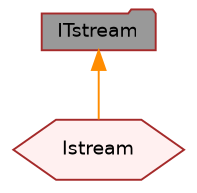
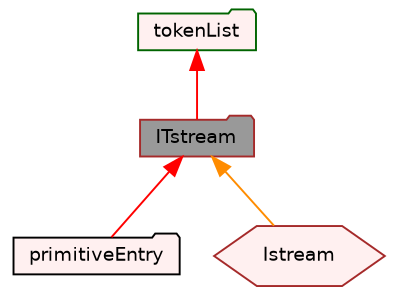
  digraph {
    node [color=brown fillcolor="#FFF0F0" fontname=Helvetica fontsize=10 shape=folder style=filled]
    edge [color=red dir=back fontname=Helvetica fontsize=10 labelfontname=Helvetica labelfontsize=10 style=solid]
    n1 [fillcolor=grey60 fontcolor=black height=0.2 label=ITstream width=0.4]
+   n2 [color=black height=0.2 label=primitiveEntry width=0.4]
    n3 [height=0.2 label=Istream shape=hexagon width=0.4]
+   n4 [color=darkgreen height=0.2 label=tokenList width=0.4]
+   n1 -> n2
    n1 -> n3 [color=darkorange]
+   n4 -> n1
  }
